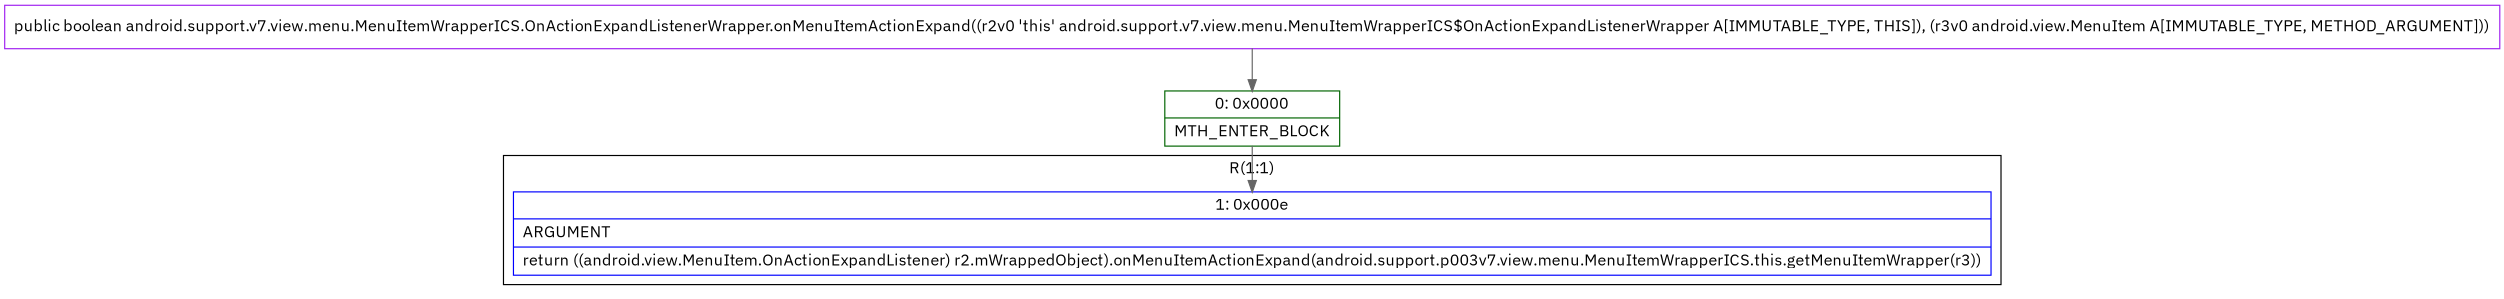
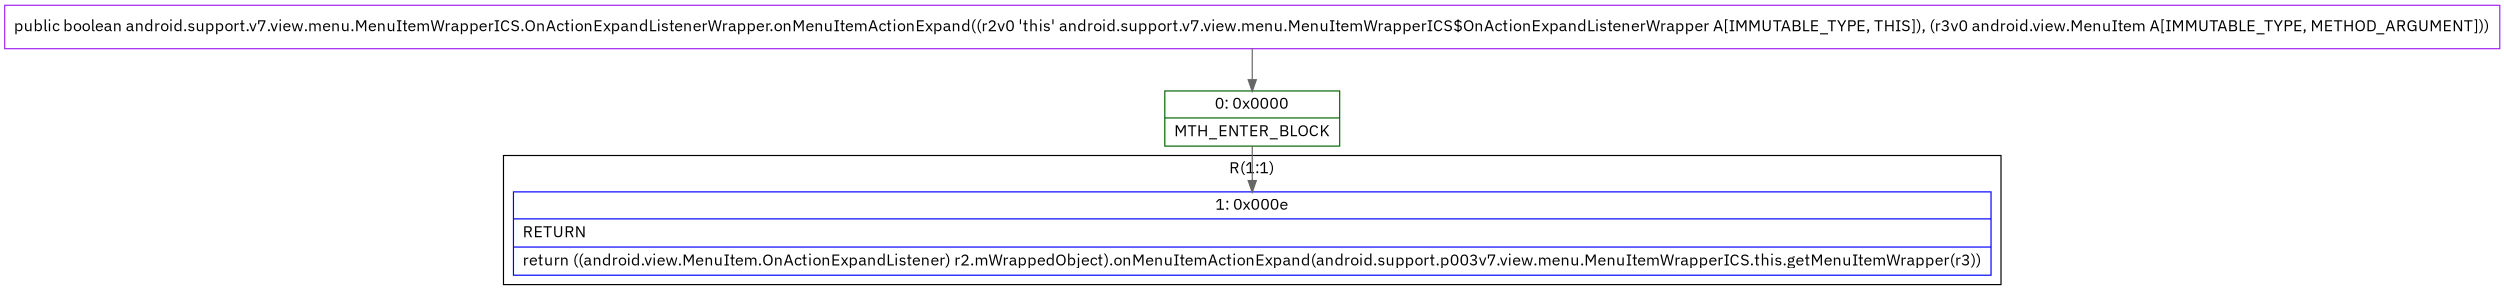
  digraph {
    fontname="IBM Plex Sans"
    node [shape=record fontname="IBM Plex Sans"]
    edge [color=gray40 fontname="IBM Plex Sans"]
-   n1 [color=blue label="{1\:\ 0x000e|ARGUMENT\l|return ((android.view.MenuItem.OnActionExpandListener) r2.mWrappedObject).onMenuItemActionExpand(android.support.p003v7.view.menu.MenuItemWrapperICS.this.getMenuItemWrapper(r3))\l}"]
+   n1 [color=blue label="{1\:\ 0x000e|RETURN\l|return ((android.view.MenuItem.OnActionExpandListener) r2.mWrappedObject).onMenuItemActionExpand(android.support.p003v7.view.menu.MenuItemWrapperICS.this.getMenuItemWrapper(r3))\l}"]
    n2 [color=darkgreen label="{0\:\ 0x0000|MTH_ENTER_BLOCK\l}"]
    n3 [label="{public boolean android.support.v7.view.menu.MenuItemWrapperICS.OnActionExpandListenerWrapper.onMenuItemActionExpand((r2v0 'this' android.support.v7.view.menu.MenuItemWrapperICS$OnActionExpandListenerWrapper A[IMMUTABLE_TYPE, THIS]), (r3v0 android.view.MenuItem A[IMMUTABLE_TYPE, METHOD_ARGUMENT])) }" color=purple]
    subgraph cluster_1 {
      label="R(1:1)"
      n1
    }
    n2 -> n1
    n3 -> n2
  }
